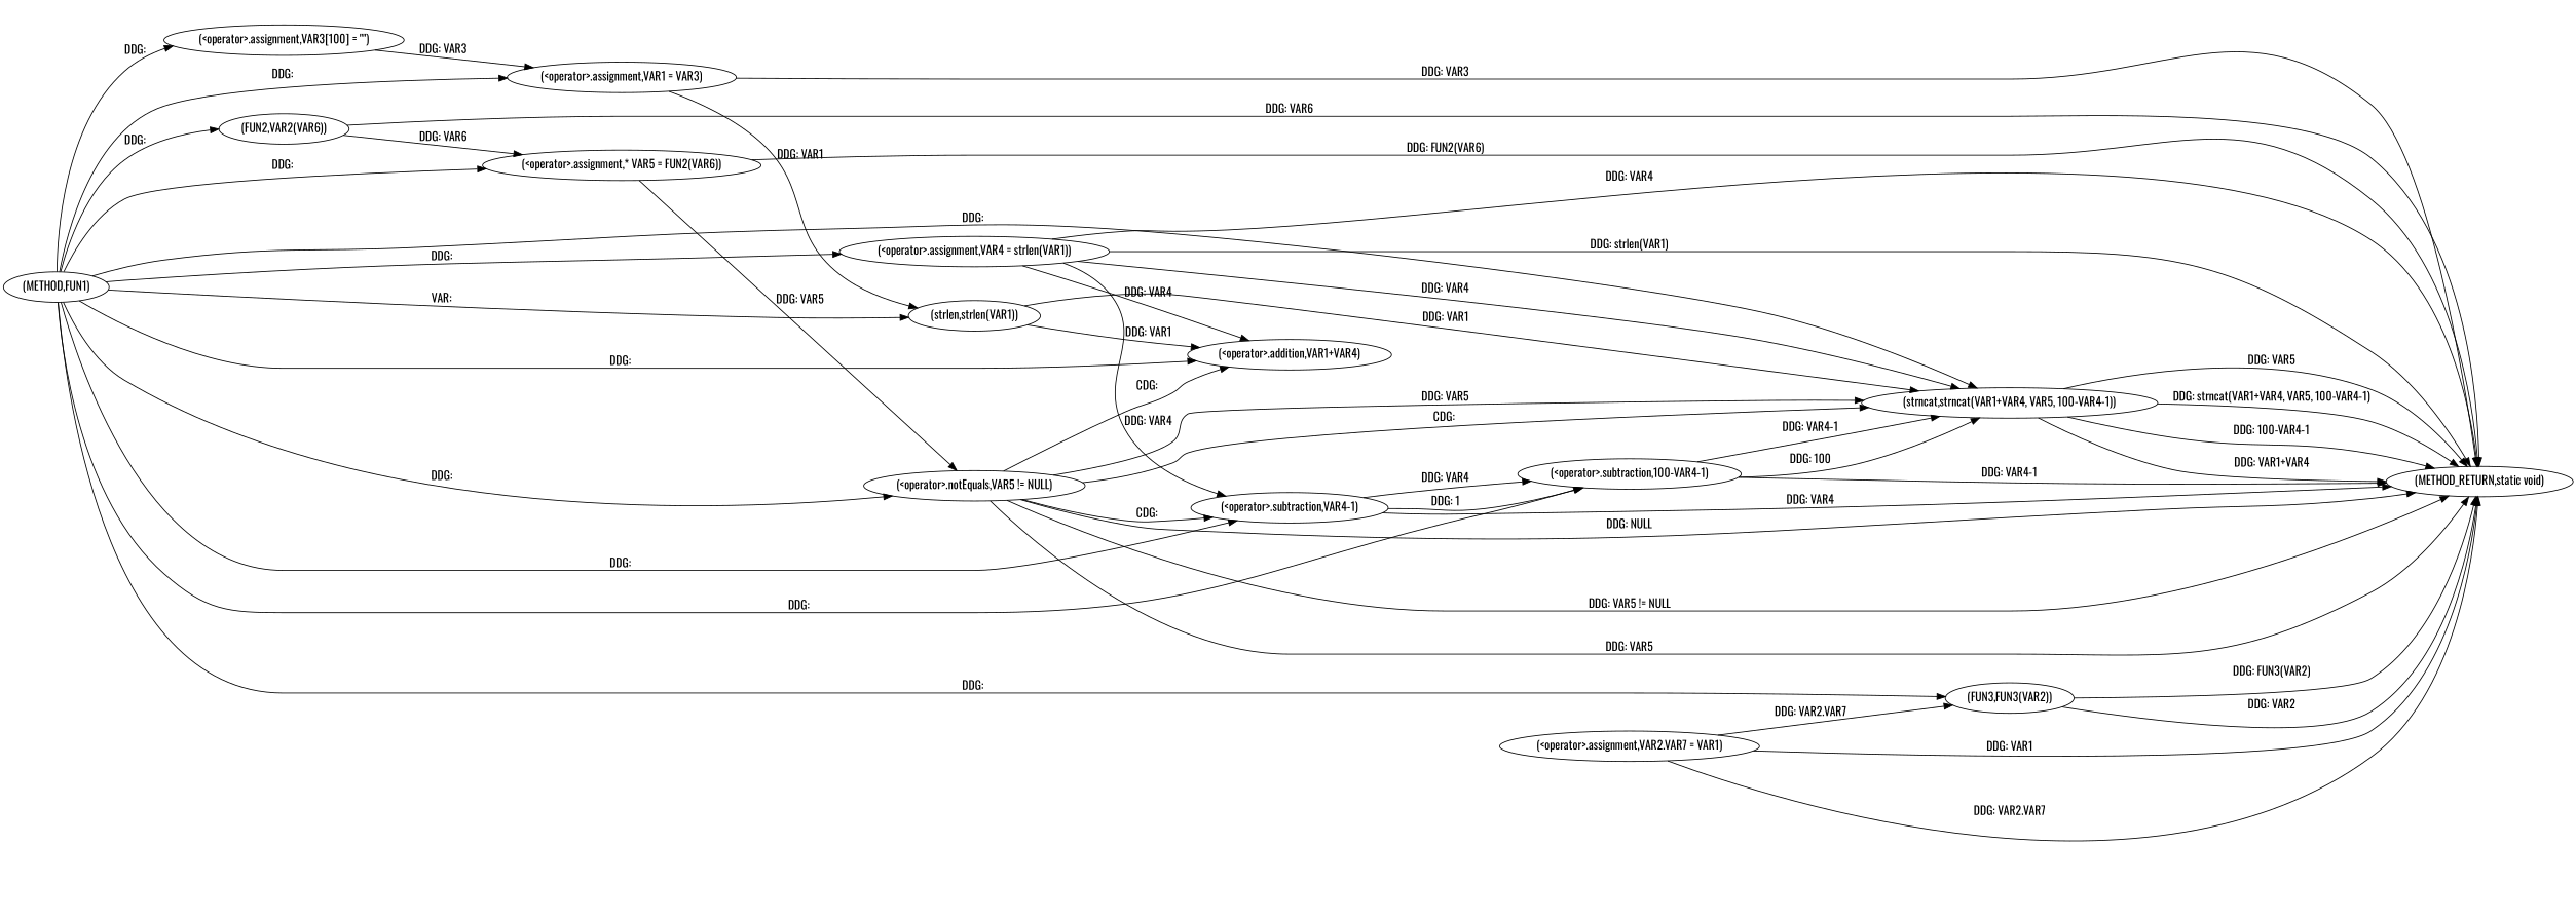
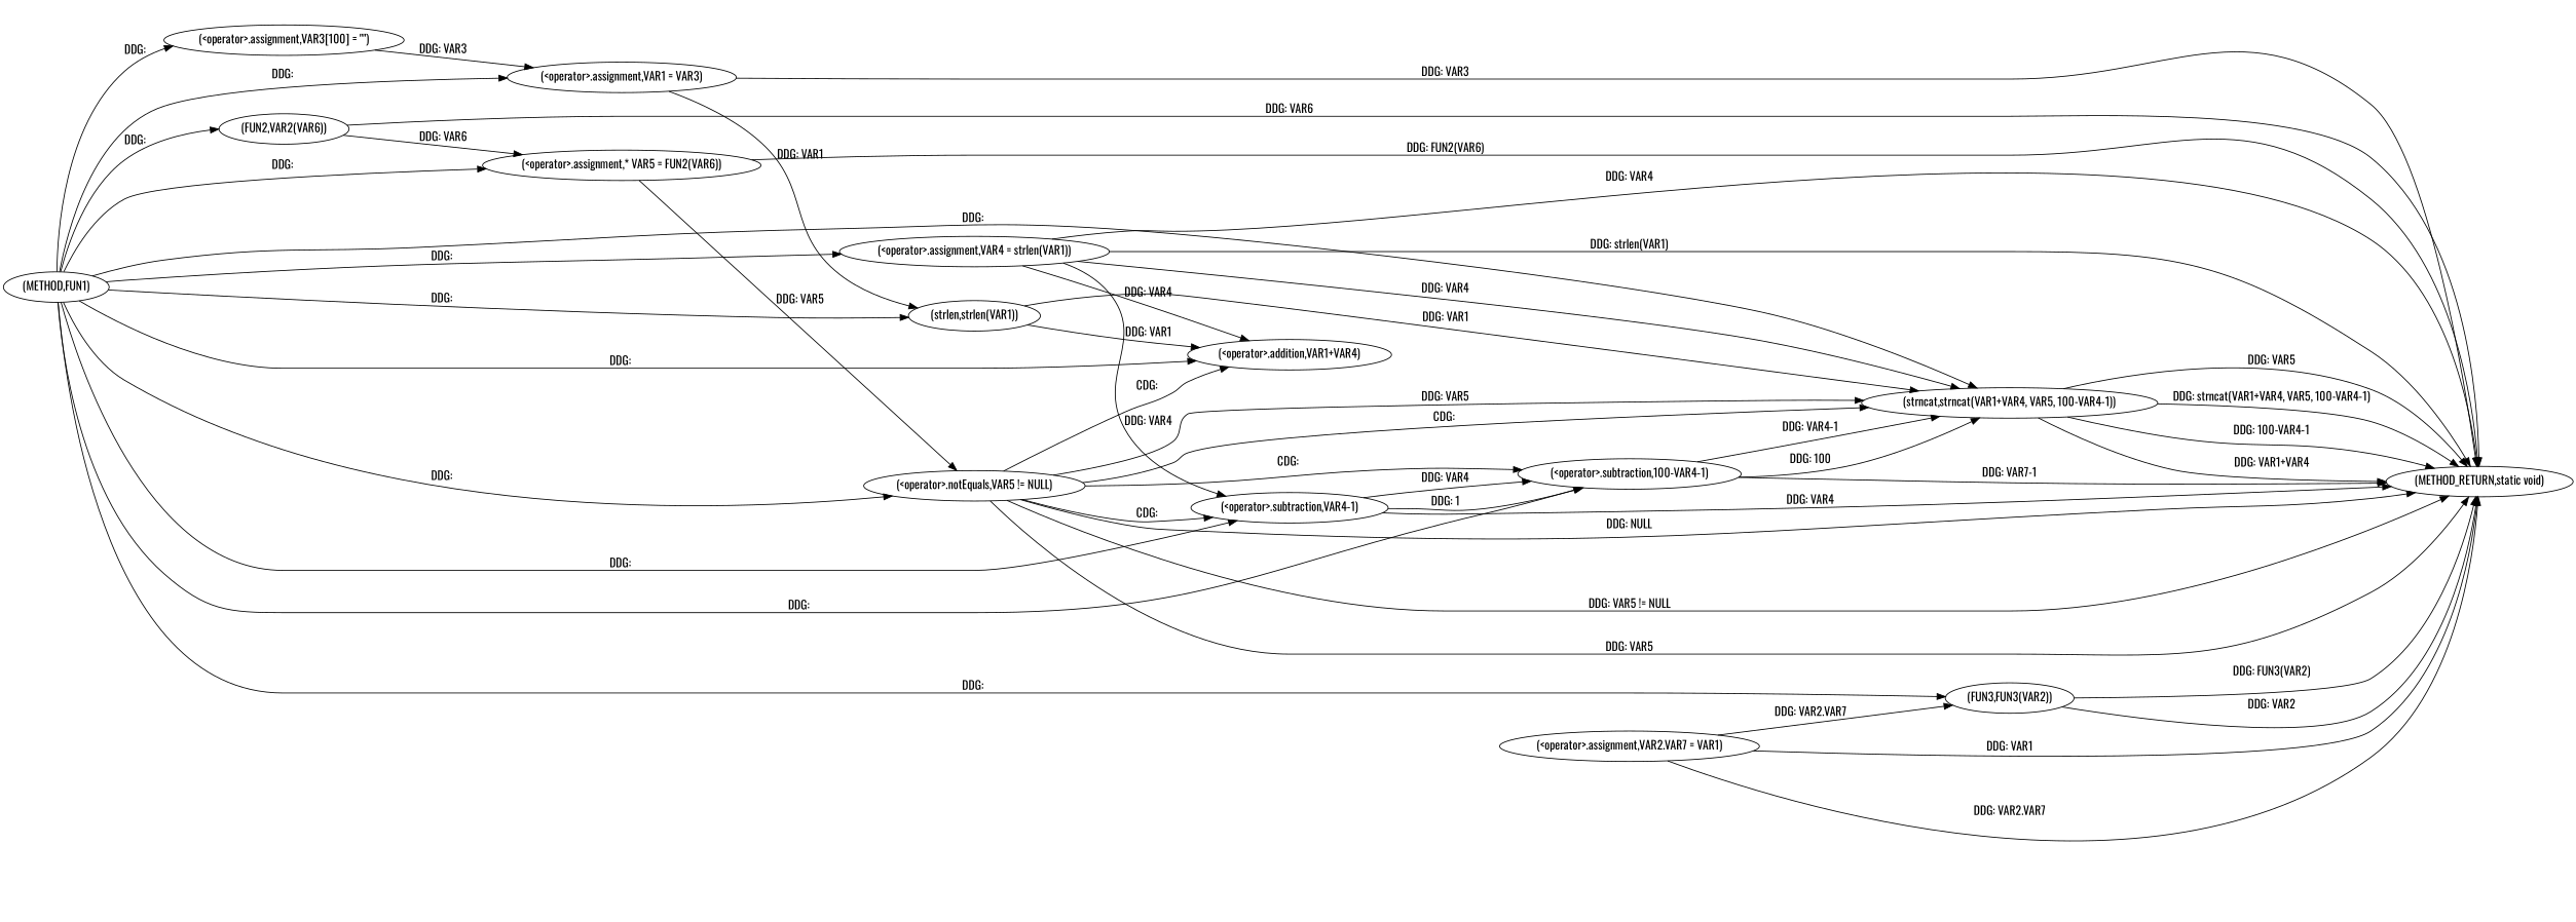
  digraph {
    fontname=Oswald
    rankdir=LR
    node [fontname=Oswald]
    edge [fontname=Oswald]
    n1 [label="(METHOD,FUN1)"]
    n2 [label="(<operator>.assignment,VAR3[100] = \"\")"]
    n3 [label="(<operator>.assignment,VAR1 = VAR3)"]
    n4 [label="(<operator>.assignment,VAR4 = strlen(VAR1))"]
    n5 [label="(strlen,strlen(VAR1))"]
    n6 [label="(<operator>.assignment,* VAR5 = FUN2(VAR6))"]
    n7 [label="(FUN2,VAR2(VAR6))"]
    n8 [label="(<operator>.notEquals,VAR5 != NULL)"]
    n9 [label="(strncat,strncat(VAR1+VAR4, VAR5, 100-VAR4-1))"]
    n10 [label="(<operator>.addition,VAR1+VAR4)"]
    n11 [label="(<operator>.subtraction,100-VAR4-1)"]
    n12 [label="(<operator>.subtraction,VAR4-1)"]
    n13 [label="(FUN3,FUN3(VAR2))"]
    n14 [label="(METHOD_RETURN,static void)"]
    n15 [label="(<operator>.assignment,VAR2.VAR7 = VAR1)"]
    n1 -> n2 [label="DDG: "]
    n1 -> n3 [label="DDG: "]
    n1 -> n4 [label="DDG: "]
-   n1 -> n5 [label="VAR: "]
+   n1 -> n5 [label="DDG: "]
    n1 -> n6 [label="DDG: "]
    n1 -> n7 [label="DDG: "]
    n1 -> n8 [label="DDG: "]
    n1 -> n9 [label="DDG: "]
    n1 -> n10 [label="DDG: "]
    n1 -> n11 [label="DDG: "]
    n1 -> n12 [label="DDG: "]
    n1 -> n13 [label="DDG: "]
    n2 -> n3 [label="DDG: VAR3"]
    n3 -> n5 [label="DDG: VAR1"]
    n3 -> n14 [label="DDG: VAR3"]
    n4 -> n9 [label="DDG: VAR4"]
    n4 -> n10 [label="DDG: VAR4"]
    n4 -> n12 [label="DDG: VAR4"]
    n4 -> n14 [label="DDG: VAR4"]
    n4 -> n14 [label="DDG: strlen(VAR1)"]
    n5 -> n9 [label="DDG: VAR1"]
    n5 -> n10 [label="DDG: VAR1"]
    n6 -> n8 [label="DDG: VAR5"]
    n6 -> n14 [label="DDG: FUN2(VAR6)"]
    n7 -> n6 [label="DDG: VAR6"]
    n7 -> n14 [label="DDG: VAR6"]
    n8 -> n9 [label="DDG: VAR5"]
    n8 -> n9 [label="CDG: "]
    n8 -> n10 [label="CDG: "]
+   n8 -> n11 [label="CDG: "]
    n8 -> n12 [label="CDG: "]
    n8 -> n14 [label="DDG: NULL"]
    n8 -> n14 [label="DDG: VAR5 != NULL"]
    n8 -> n14 [label="DDG: VAR5"]
    n9 -> n14 [label="DDG: strncat(VAR1+VAR4, VAR5, 100-VAR4-1)"]
    n9 -> n14 [label="DDG: 100-VAR4-1"]
    n9 -> n14 [label="DDG: VAR1+VAR4"]
    n9 -> n14 [label="DDG: VAR5"]
    n11 -> n9 [label="DDG: 100"]
    n11 -> n9 [label="DDG: VAR4-1"]
-   n11 -> n14 [label="DDG: VAR4-1"]
+   n11 -> n14 [label="DDG: VAR7-1"]
    n12 -> n11 [label="DDG: VAR4"]
    n12 -> n11 [label="DDG: 1"]
    n12 -> n14 [label="DDG: VAR4"]
    n13 -> n14 [label="DDG: FUN3(VAR2)"]
    n13 -> n14 [label="DDG: VAR2"]
    n15 -> n13 [label="DDG: VAR2.VAR7"]
    n15 -> n14 [label="DDG: VAR1"]
    n15 -> n14 [label="DDG: VAR2.VAR7"]
  }
